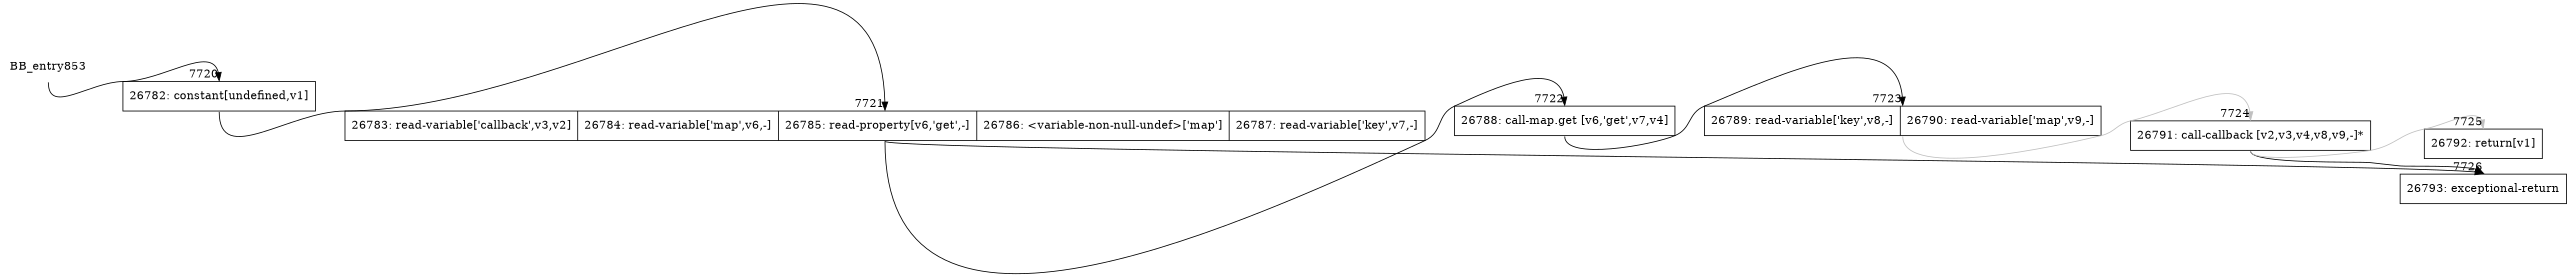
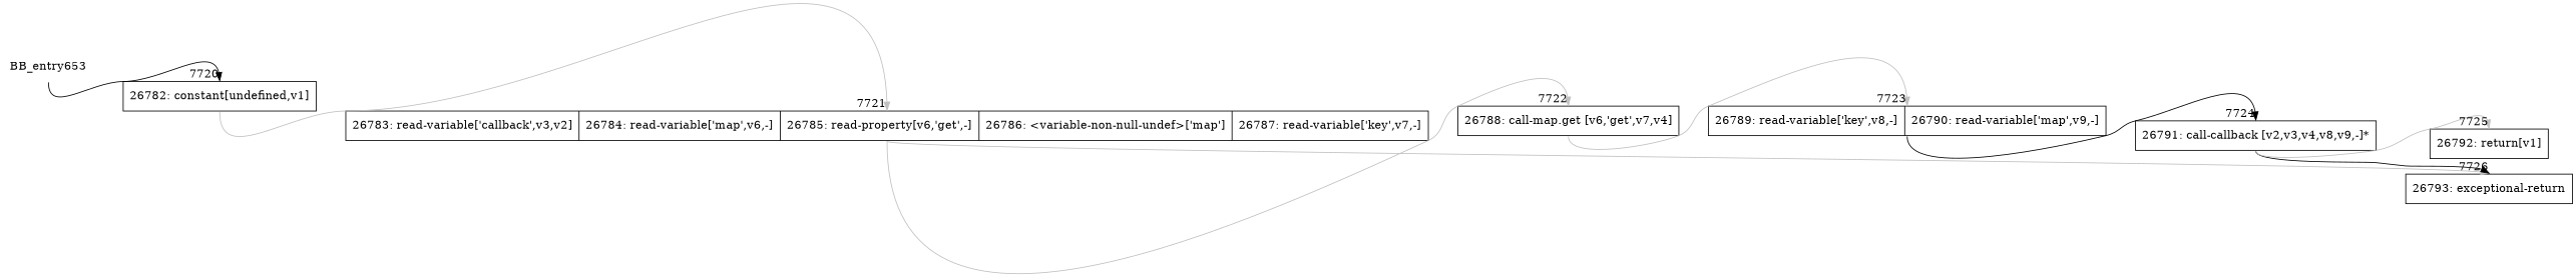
  digraph {
    rankdir=LR
    node [shape=record]
    edge [headport=n tailport=s]
-   BB_entry653 [shape=none label=BB_entry853]
+   BB_entry653 [shape=none]
    n2 [label="{26782: constant[undefined,v1]}"]
    n3 [label="{26783: read-variable['callback',v3,v2]|26784: read-variable['map',v6,-]|26785: read-property[v6,'get',-]|26786: \<variable-non-null-undef\>['map']|26787: read-variable['key',v7,-]}"]
    n4 [label="{26788: call-map.get [v6,'get',v7,v4]}"]
    n5 [label="{26793: exceptional-return}"]
    n6 [label="{26789: read-variable['key',v8,-]|26790: read-variable['map',v9,-]}"]
    n7 [label="{26791: call-callback [v2,v3,v4,v8,v9,-]*}"]
    n8 [label="{26792: return[v1]}"]
    BB_entry653 -> n2 [headlabel="    7720"]
-   n2 -> n3 [headlabel="      7721"]
-   n3 -> n4 [headlabel="      7722"]
-   n3 -> n5 [color=black headlabel="      7726"]
-   n4 -> n6 [headlabel="      7723"]
-   n6 -> n7 [headlabel="      7724" color=gray]
+   n2 -> n3 [headlabel="      7721" color=gray]
+   n3 -> n4 [headlabel="      7722" color=gray]
+   n3 -> n5 [color=gray headlabel="      7726"]
+   n4 -> n6 [headlabel="      7723" color=gray]
+   n6 -> n7 [headlabel="      7724"]
    n7 -> n5 [color=black]
    n7 -> n8 [color=gray headlabel="      7725"]
  }
